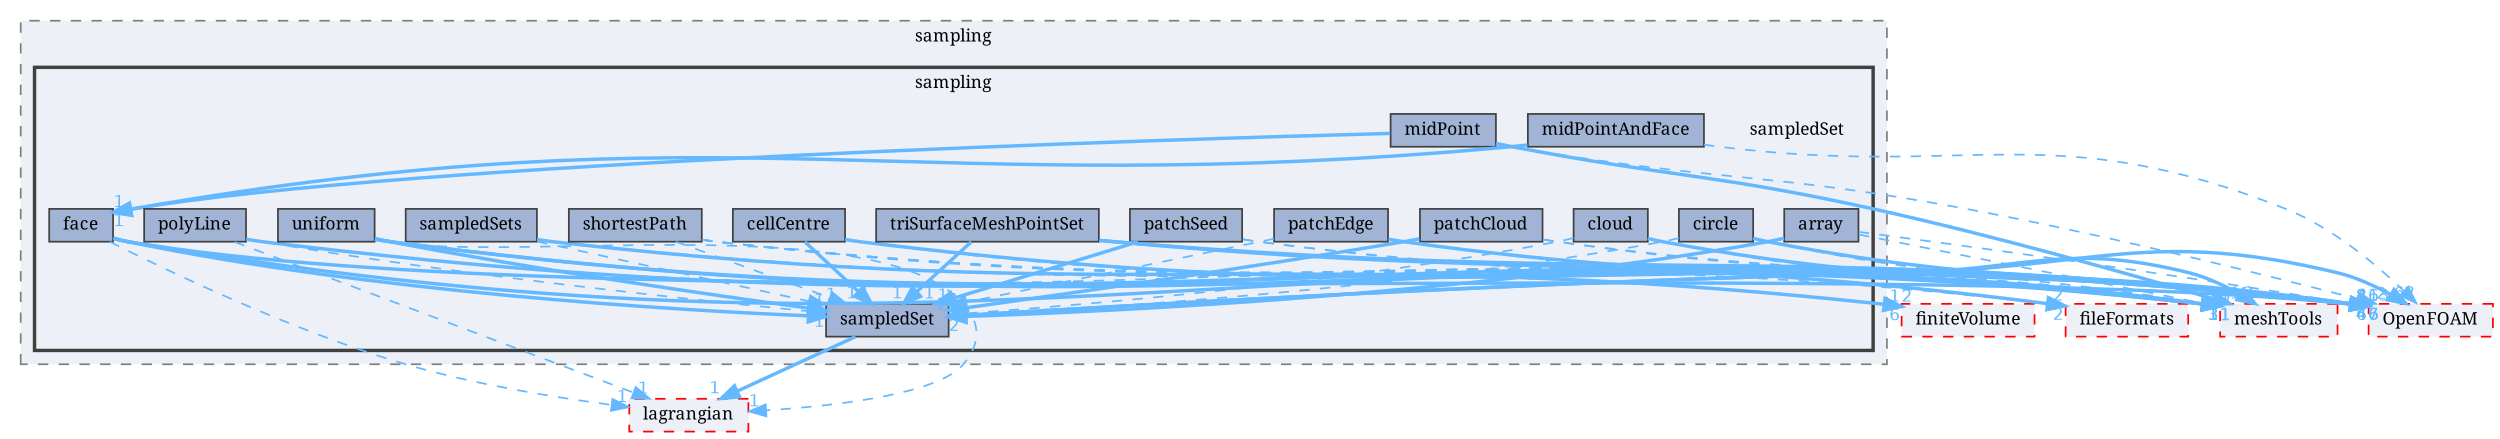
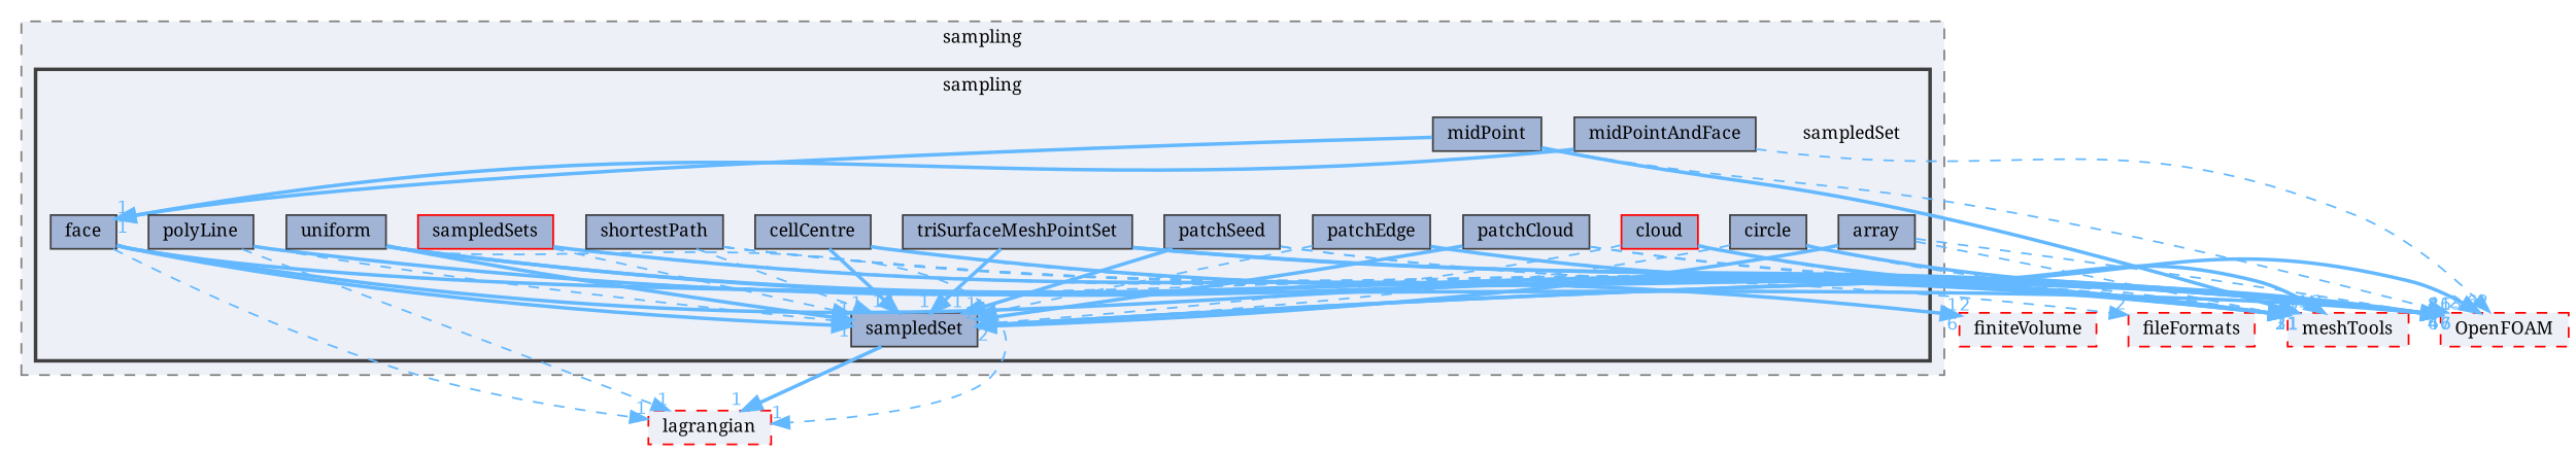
  digraph {
    compound=true
    fontname="Noto Serif"
    node [fontname="Noto Serif" fontsize=10 shape=box color=grey25 fillcolor="#a2b4d6" style=filled]
    edge [color=steelblue1 fontcolor=steelblue1 fontname="Noto Serif" fontsize=10 headlabel=1 labeldistance=1.5 labelfontname=Helvetica labelfontsize=10 style=dashed]
    n1 [height=0.2 label=sampledSet shape=plaintext width=0.4 color="" fillcolor="" style=""]
    n2 [height=0.2 label=array width=0.4]
    n3 [height=0.2 label=cellCentre width=0.4]
    n4 [height=0.2 label=circle width=0.4]
-   n5 [height=0.2 label=cloud width=0.4]
+   n5 [color=red height=0.2 label=cloud width=0.4]
    n6 [height=0.2 label=face width=0.4]
    n7 [height=0.2 label=midPoint width=0.4]
    n8 [height=0.2 label=midPointAndFace width=0.4]
    n9 [height=0.2 label=patchCloud width=0.4]
    n10 [height=0.2 label=patchEdge width=0.4]
    n11 [height=0.2 label=patchSeed width=0.4]
    n12 [height=0.2 label=polyLine width=0.4]
    n13 [height=0.2 label=sampledSet width=0.4]
-   n14 [height=0.2 label=sampledSets width=0.4]
+   n14 [color=red height=0.2 label=sampledSets width=0.4]
    n15 [height=0.2 label=shortestPath width=0.4]
    n16 [height=0.2 label=triSurfaceMeshPointSet width=0.4]
    n17 [height=0.2 label=uniform width=0.4]
    n18 [color=red fillcolor="#edf0f7" height=0.2 label=meshTools style="filled,dashed" width=0.4]
    n19 [color=red fillcolor="#edf0f7" height=0.2 label=OpenFOAM style="filled,dashed" width=0.4]
    n20 [color=red fillcolor="#edf0f7" height=0.2 label=finiteVolume style="filled,dashed" width=0.4]
    n21 [color=red fillcolor="#edf0f7" height=0.2 label=lagrangian style="filled,dashed" width=0.4]
    n22 [color=red fillcolor="#edf0f7" height=0.2 label=fileFormats style="filled,dashed" width=0.4]
    subgraph cluster_1 {
      bgcolor="#edf0f7"
      fontsize=10
      label=sampling
      pencolor=grey50
      style="filled,dashed"
      subgraph cluster_2 {
        bgcolor="#edf0f7"
        fontsize=10
        pencolor=grey25
        style="filled,bold"
        n1
        n2
        n3
        n4
        n5
        n6
        n7
        n8
        n9
        n10
        n11
        n12
        n13
        n14
        n15
        n16
        n17
      }
    }
    n2 -> n13 [headlabel=2 style=bold]
    n2 -> n18
    n2 -> n19 [headlabel=8]
    n3 -> n13 [style=bold]
    n3 -> n18
    n3 -> n19 [headlabel=4 style=bold]
    n3 -> n20
    n4 -> n13 [headlabel=2]
    n4 -> n18
    n4 -> n19 [headlabel=6 style=bold]
    n5 -> n13 [headlabel=2]
    n5 -> n18
    n5 -> n19 [headlabel=6 style=bold]
    n6 -> n13 [style=bold]
    n6 -> n18 [style=bold]
    n6 -> n19 [headlabel=4 style=bold]
    n6 -> n21
    n7 -> n6 [style=bold]
    n7 -> n18 [style=bold]
    n7 -> n19 [headlabel=2]
    n8 -> n6 [style=bold]
    n8 -> n19 [headlabel=2]
    n9 -> n13 [style=bold]
    n9 -> n18 [headlabel=3]
    n9 -> n19 [headlabel=6]
    n10 -> n13
    n10 -> n18 [style=bold]
    n10 -> n19 [headlabel=7]
    n11 -> n13 [style=bold]
    n11 -> n18 [headlabel=3]
    n11 -> n19 [headlabel=8]
    n12 -> n13
    n12 -> n18
    n12 -> n19 [headlabel=4 style=bold]
    n12 -> n21
    n13 -> n18 [headlabel=2 style=bold]
    n13 -> n19 [headlabel=6 style=bold]
    n13 -> n21 [style=bold]
    n14 -> n13
    n14 -> n18 [headlabel=3]
    n14 -> n19 [headlabel=13]
    n14 -> n20 [headlabel=6 style=bold]
    n15 -> n13
    n15 -> n18 [headlabel=3]
    n15 -> n19 [headlabel=6]
    n15 -> n20 [headlabel=2]
    n15 -> n22 [headlabel=2]
    n16 -> n13 [style=bold]
-   n16 -> n22 [headlabel=2 style=bold]
+   n16 -> n18 [headlabel=2 style=bold]
    n16 -> n19 [headlabel=4 style=bold]
    n17 -> n13 [style=bold]
    n17 -> n18 [style=bold]
    n17 -> n19 [headlabel=4 style=bold]
    n17 -> n21
  }
